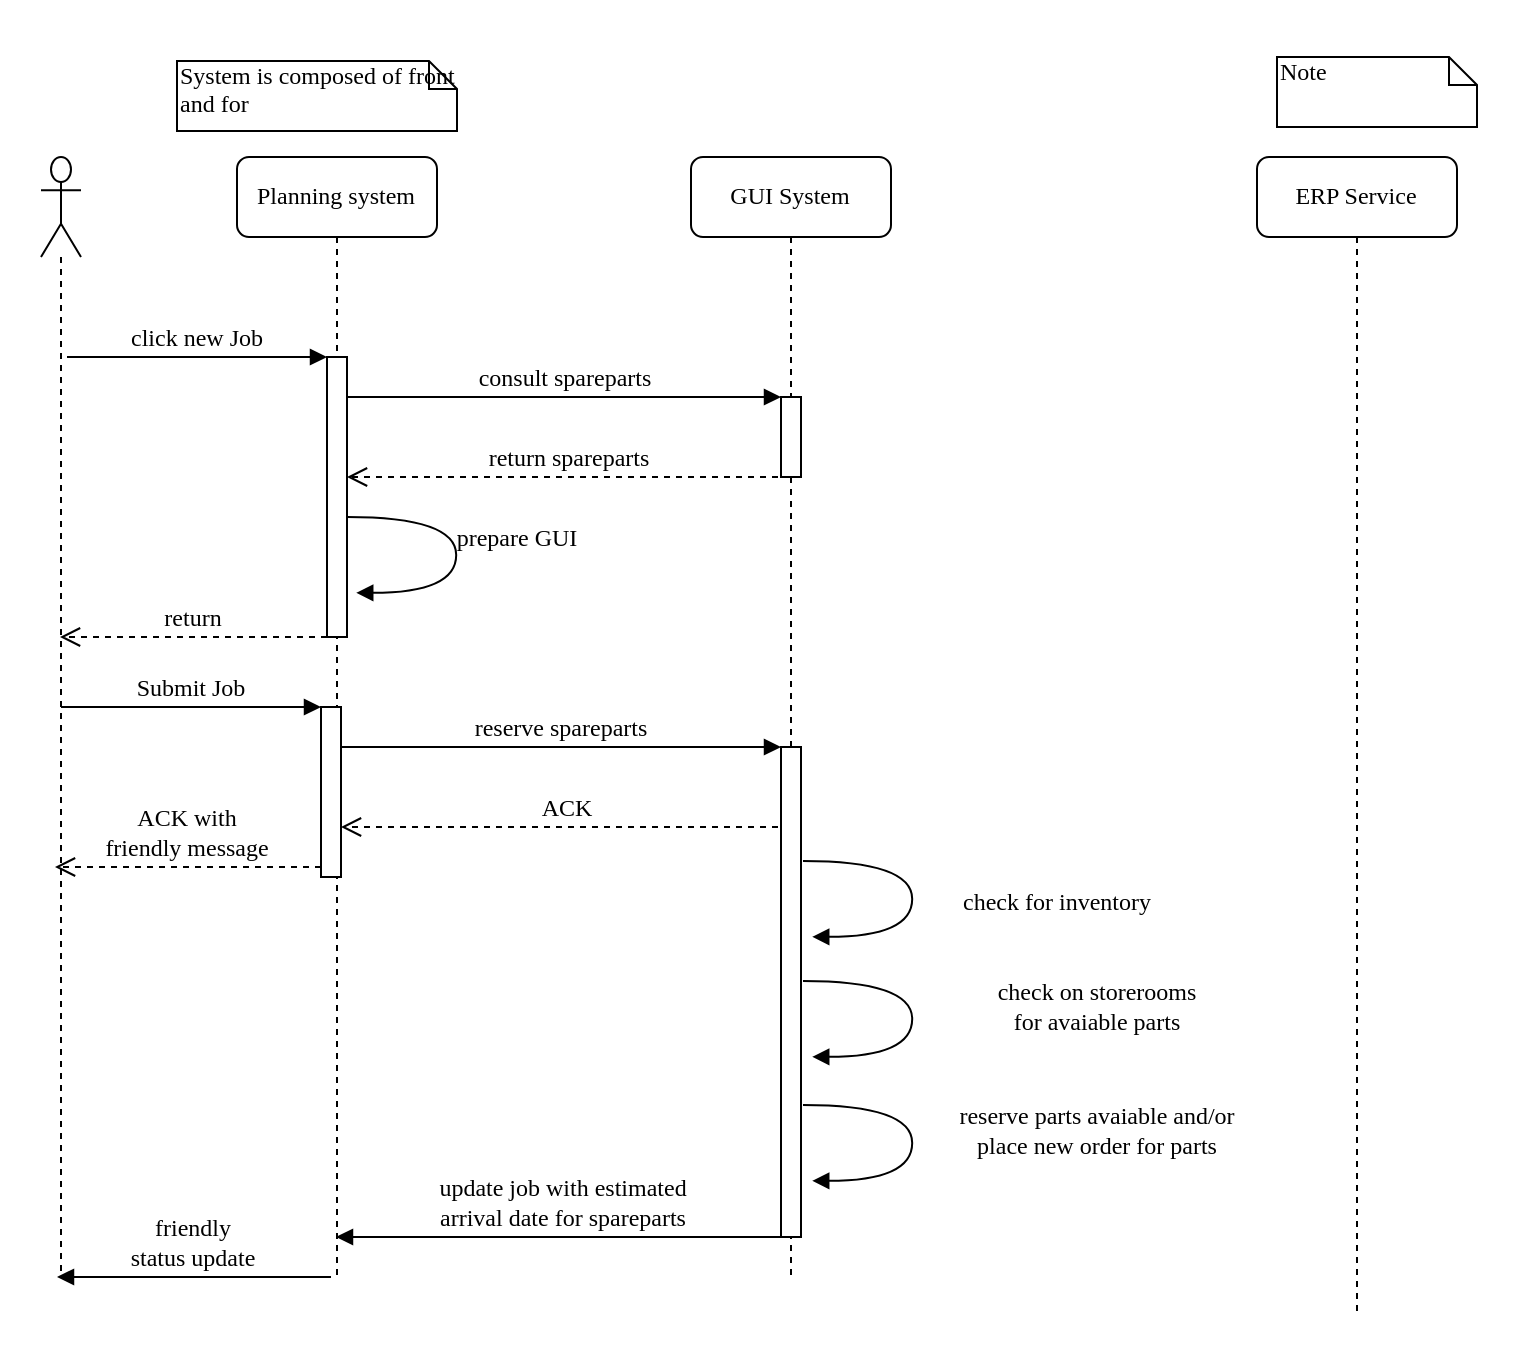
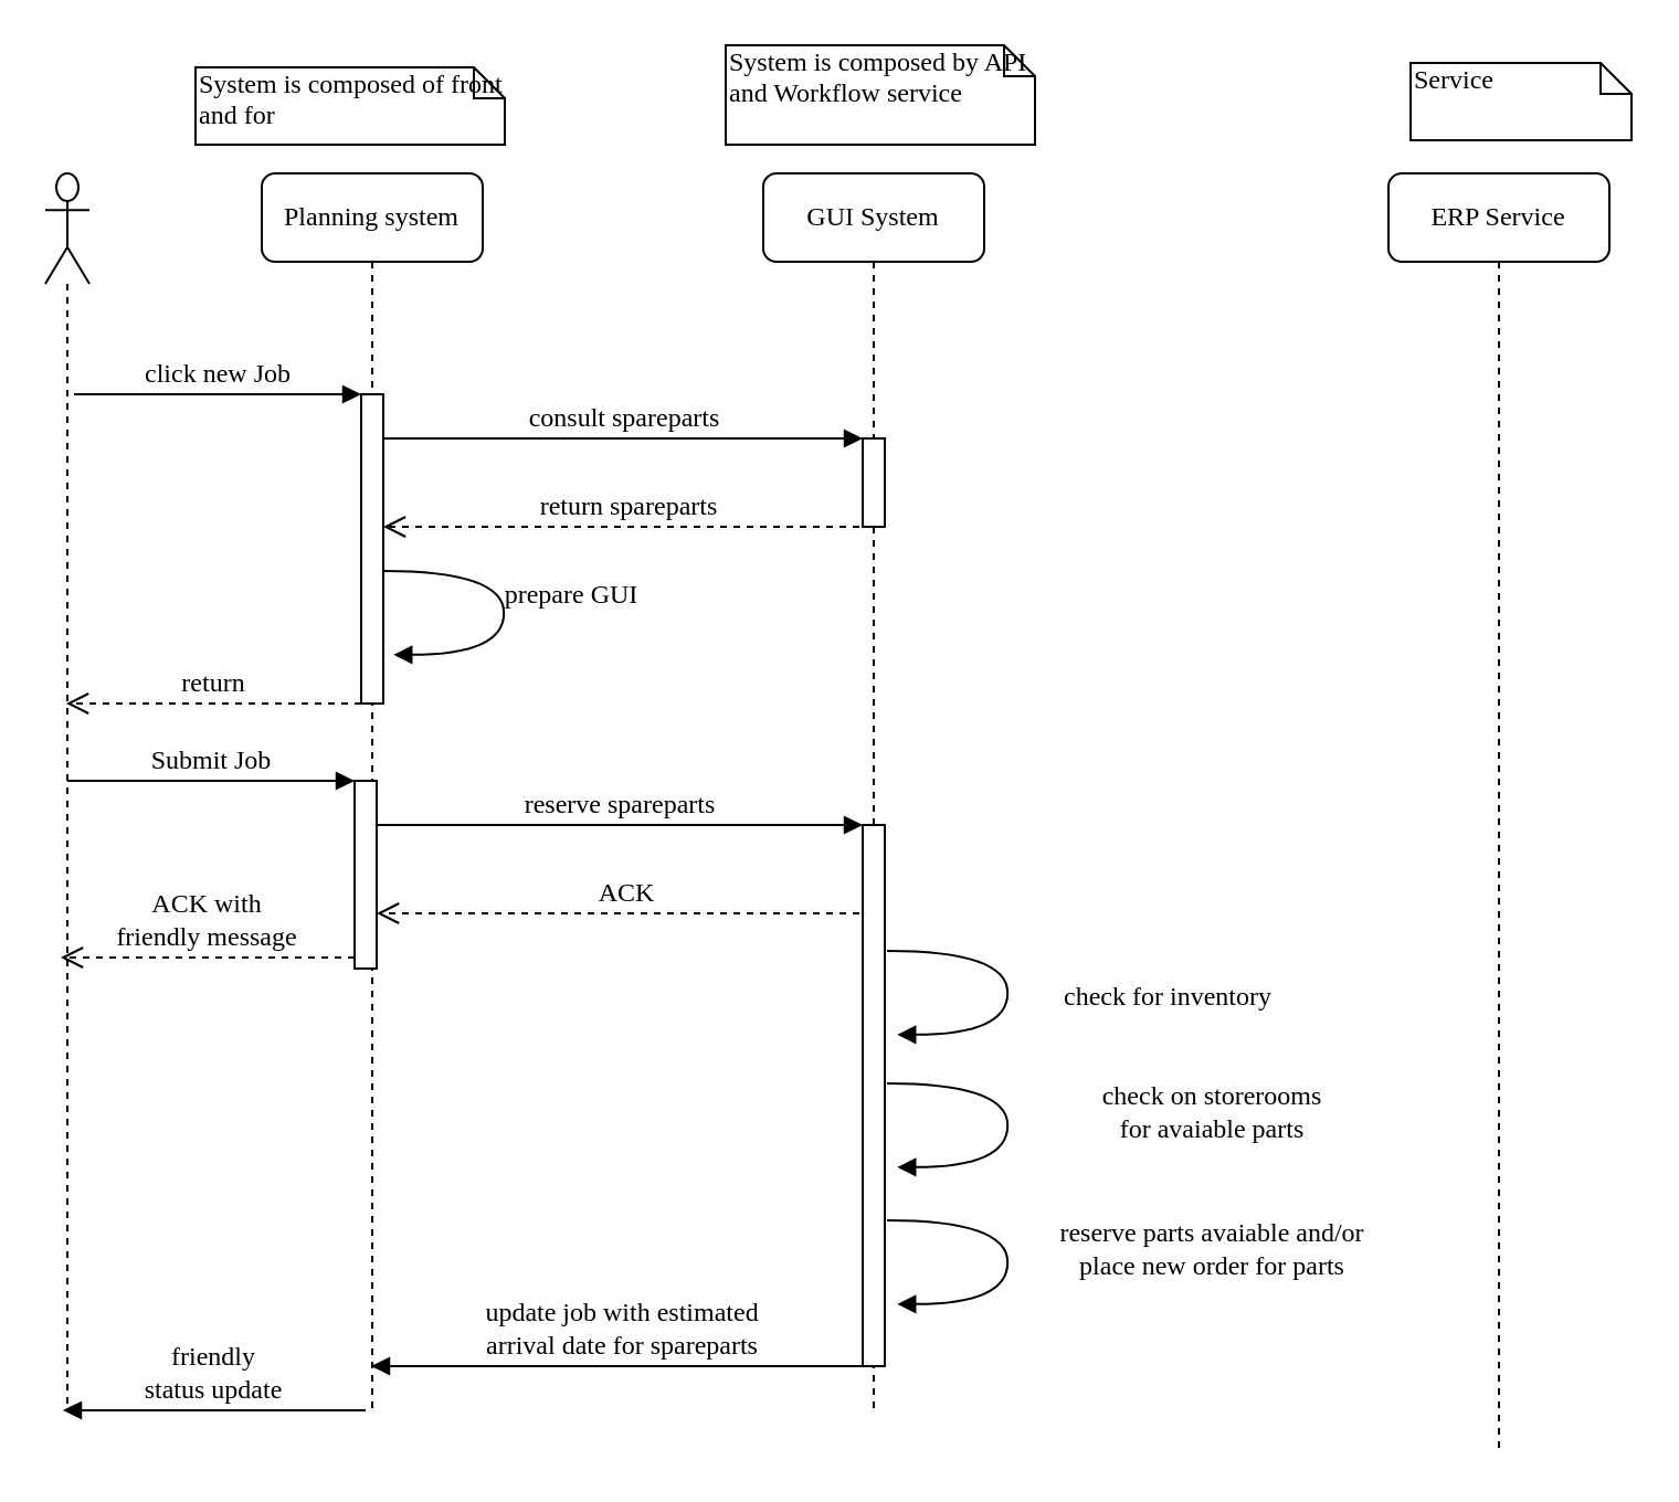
  <mxCell id="0" />
  <mxCell id="1" parent="0" />
  <mxCell id="2" value="GUI System" style="shape=umlLifeline;perimeter=lifelinePerimeter;whiteSpace=wrap;html=1;container=1;collapsible=0;recursiveResize=0;outlineConnect=0;rounded=1;shadow=0;comic=0;labelBackgroundColor=none;strokeWidth=1;fontFamily=Verdana;fontSize=12;align=center;" parent="1" vertex="1"><mxGeometry x="345" y="78" width="100" height="560" as="geometry" /></mxCell>
  <mxCell id="3" value="" style="html=1;points=[];perimeter=orthogonalPerimeter;rounded=0;shadow=0;comic=0;labelBackgroundColor=none;strokeWidth=1;fontFamily=Verdana;fontSize=12;align=center;" parent="2" vertex="1"><mxGeometry x="45" y="120" width="10" height="40" as="geometry" /></mxCell>
  <mxCell id="4" value="Planning system" style="shape=umlLifeline;perimeter=lifelinePerimeter;whiteSpace=wrap;html=1;container=1;collapsible=0;recursiveResize=0;outlineConnect=0;rounded=1;shadow=0;comic=0;labelBackgroundColor=none;strokeWidth=1;fontFamily=Verdana;fontSize=12;align=center;" parent="1" vertex="1"><mxGeometry x="118" y="78" width="100" height="560" as="geometry" /></mxCell>
  <mxCell id="5" value="" style="html=1;points=[];perimeter=orthogonalPerimeter;rounded=0;shadow=0;comic=0;labelBackgroundColor=none;strokeWidth=1;fontFamily=Verdana;fontSize=12;align=center;" parent="4" vertex="1"><mxGeometry x="45" y="100" width="10" height="140" as="geometry" /></mxCell>
  <mxCell id="6" value="return" style="html=1;verticalAlign=bottom;endArrow=open;dashed=1;endSize=8;labelBackgroundColor=none;fontFamily=Verdana;fontSize=12;" edge="1" parent="4" target="20"><mxGeometry relative="1" as="geometry"><mxPoint x="-75" y="240" as="targetPoint" /><mxPoint x="45" y="240" as="sourcePoint" /></mxGeometry></mxCell>
  <mxCell id="7" value="prepare GUI" style="html=1;verticalAlign=bottom;endArrow=block;labelBackgroundColor=none;fontFamily=Verdana;fontSize=12;elbow=vertical;edgeStyle=orthogonalEdgeStyle;curved=1;entryX=1;entryY=0.286;entryPerimeter=0;exitX=1.038;exitY=0.345;exitPerimeter=0;" parent="4" edge="1"><mxGeometry x="0.047" y="30" relative="1" as="geometry"><mxPoint x="55.0" y="180.0" as="sourcePoint" /><mxPoint x="59.62" y="217.92" as="targetPoint" /><Array as="points"><mxPoint x="109.62" y="179.9" /><mxPoint x="109.62" y="217.9" /></Array><mxPoint as="offset" /></mxGeometry></mxCell>
  <mxCell id="8" value="" style="html=1;points=[];perimeter=orthogonalPerimeter;rounded=0;shadow=0;comic=0;labelBackgroundColor=none;strokeWidth=1;fontFamily=Verdana;fontSize=12;align=center;" vertex="1" parent="4"><mxGeometry x="42" y="275" width="10" height="85" as="geometry" /></mxCell>
  <mxCell id="9" value="ACK with &lt;br&gt;friendly message" style="html=1;verticalAlign=bottom;endArrow=open;dashed=1;endSize=8;labelBackgroundColor=none;fontFamily=Verdana;fontSize=12;" edge="1" parent="4"><mxGeometry x="0.007" relative="1" as="geometry"><mxPoint x="-91" y="355" as="targetPoint" /><mxPoint x="42" y="355" as="sourcePoint" /><mxPoint as="offset" /></mxGeometry></mxCell>
  <mxCell id="10" value="Submit Job" style="html=1;verticalAlign=bottom;endArrow=block;entryX=0;entryY=0;labelBackgroundColor=none;fontFamily=Verdana;fontSize=12;edgeStyle=elbowEdgeStyle;elbow=horizontal;" edge="1" parent="4" target="8"><mxGeometry relative="1" as="geometry"><mxPoint x="-88" y="275" as="sourcePoint" /><mxPoint as="offset" /></mxGeometry></mxCell>
  <mxCell id="11" value="reserve spareparts" style="html=1;verticalAlign=bottom;endArrow=block;entryX=0;entryY=0;labelBackgroundColor=none;fontFamily=Verdana;fontSize=12;edgeStyle=elbowEdgeStyle;elbow=vertical;" edge="1" parent="4" source="8" target="13"><mxGeometry relative="1" as="geometry"><mxPoint x="127" y="295" as="sourcePoint" /></mxGeometry></mxCell>
  <mxCell id="12" value="ACK" style="html=1;verticalAlign=bottom;endArrow=open;dashed=1;endSize=8;labelBackgroundColor=none;fontFamily=Verdana;fontSize=12;" edge="1" parent="4" source="2"><mxGeometry relative="1" as="geometry"><mxPoint x="52" y="335" as="targetPoint" /><mxPoint x="207" y="335" as="sourcePoint" /></mxGeometry></mxCell>
  <mxCell id="13" value="" style="html=1;points=[];perimeter=orthogonalPerimeter;rounded=0;shadow=0;comic=0;labelBackgroundColor=none;strokeWidth=1;fontFamily=Verdana;fontSize=12;align=center;" vertex="1" parent="4"><mxGeometry x="272" y="295" width="10" height="245" as="geometry" /></mxCell>
  <mxCell id="14" value="ERP Service" style="shape=umlLifeline;perimeter=lifelinePerimeter;whiteSpace=wrap;html=1;container=1;collapsible=0;recursiveResize=0;outlineConnect=0;rounded=1;shadow=0;comic=0;labelBackgroundColor=none;strokeWidth=1;fontFamily=Verdana;fontSize=12;align=center;" parent="1" vertex="1"><mxGeometry x="628" y="78" width="100" height="580" as="geometry" /></mxCell>
  <mxCell id="15" value="click new Job" style="html=1;verticalAlign=bottom;endArrow=block;entryX=0;entryY=0;labelBackgroundColor=none;fontFamily=Verdana;fontSize=12;edgeStyle=elbowEdgeStyle;elbow=vertical;" parent="1" target="5" edge="1"><mxGeometry relative="1" as="geometry"><mxPoint x="33" y="178" as="sourcePoint" /><mxPoint as="offset" /></mxGeometry></mxCell>
  <mxCell id="16" value="consult spareparts" style="html=1;verticalAlign=bottom;endArrow=block;entryX=0;entryY=0;labelBackgroundColor=none;fontFamily=Verdana;fontSize=12;edgeStyle=elbowEdgeStyle;elbow=vertical;" parent="1" source="5" target="3" edge="1"><mxGeometry relative="1" as="geometry"><mxPoint x="248" y="198" as="sourcePoint" /></mxGeometry></mxCell>
  <mxCell id="17" value="System is composed of front and for" style="shape=note;whiteSpace=wrap;html=1;size=14;verticalAlign=top;align=left;spacingTop=-6;rounded=0;shadow=0;comic=0;labelBackgroundColor=none;strokeWidth=1;fontFamily=Verdana;fontSize=12" parent="1" vertex="1"><mxGeometry x="88" y="30" width="140" height="35" as="geometry" /></mxCell>
- <mxCell id="19" value="Note" style="shape=note;whiteSpace=wrap;html=1;size=14;verticalAlign=top;align=left;spacingTop=-6;rounded=0;shadow=0;comic=0;labelBackgroundColor=none;strokeWidth=1;fontFamily=Verdana;fontSize=12" parent="1" vertex="1"><mxGeometry x="638" y="28" width="100" height="35" as="geometry" /></mxCell>
+ <mxCell id="18" value="System is composed by API and Workflow service" style="shape=note;whiteSpace=wrap;html=1;size=14;verticalAlign=top;align=left;spacingTop=-6;rounded=0;shadow=0;comic=0;labelBackgroundColor=none;strokeWidth=1;fontFamily=Verdana;fontSize=12" parent="1" vertex="1"><mxGeometry x="328" y="20" width="140" height="45" as="geometry" /></mxCell>
+ <mxCell id="19" value="Service" style="shape=note;whiteSpace=wrap;html=1;size=14;verticalAlign=top;align=left;spacingTop=-6;rounded=0;shadow=0;comic=0;labelBackgroundColor=none;strokeWidth=1;fontFamily=Verdana;fontSize=12" parent="1" vertex="1"><mxGeometry x="638" y="28" width="100" height="35" as="geometry" /></mxCell>
  <mxCell id="20" value="" style="shape=umlLifeline;perimeter=lifelinePerimeter;whiteSpace=wrap;html=1;container=1;dropTarget=0;collapsible=0;recursiveResize=0;outlineConnect=0;portConstraint=eastwest;newEdgeStyle={&quot;edgeStyle&quot;:&quot;elbowEdgeStyle&quot;,&quot;elbow&quot;:&quot;vertical&quot;,&quot;curved&quot;:0,&quot;rounded&quot;:0};participant=umlActor;size=50;" vertex="1" parent="1"><mxGeometry x="20" y="78" width="20" height="560" as="geometry" /></mxCell>
  <mxCell id="21" value="return spareparts" style="html=1;verticalAlign=bottom;endArrow=open;dashed=1;endSize=8;labelBackgroundColor=none;fontFamily=Verdana;fontSize=12;" edge="1" parent="1" source="2"><mxGeometry relative="1" as="geometry"><mxPoint x="173" y="238" as="targetPoint" /><mxPoint x="293" y="238" as="sourcePoint" /></mxGeometry></mxCell>
  <mxCell id="22" value="check for inventory" style="html=1;verticalAlign=bottom;endArrow=block;labelBackgroundColor=none;fontFamily=Verdana;fontSize=12;elbow=vertical;edgeStyle=orthogonalEdgeStyle;curved=1;entryX=1;entryY=0.286;entryPerimeter=0;exitX=1.038;exitY=0.345;exitPerimeter=0;" edge="1" parent="1"><mxGeometry x="0.188" y="72" relative="1" as="geometry"><mxPoint x="401" y="430" as="sourcePoint" /><mxPoint x="405.62" y="467.92" as="targetPoint" /><Array as="points"><mxPoint x="455.62" y="429.9" /><mxPoint x="455.62" y="467.9" /></Array><mxPoint as="offset" /></mxGeometry></mxCell>
  <mxCell id="23" value="reserve parts avaiable and/or&lt;br&gt; place new order for parts" style="html=1;verticalAlign=bottom;endArrow=block;labelBackgroundColor=none;fontFamily=Verdana;fontSize=12;elbow=vertical;edgeStyle=orthogonalEdgeStyle;curved=1;entryX=1;entryY=0.286;entryPerimeter=0;exitX=1.038;exitY=0.345;exitPerimeter=0;" edge="1" parent="1"><mxGeometry x="0.193" y="92" relative="1" as="geometry"><mxPoint x="401" y="552" as="sourcePoint" /><mxPoint x="405.62" y="589.92" as="targetPoint" /><Array as="points"><mxPoint x="455.62" y="551.9" /><mxPoint x="455.62" y="589.9" /></Array><mxPoint as="offset" /></mxGeometry></mxCell>
  <mxCell id="24" value="check on storerooms&lt;br&gt; for avaiable parts" style="html=1;verticalAlign=bottom;endArrow=block;labelBackgroundColor=none;fontFamily=Verdana;fontSize=12;elbow=vertical;edgeStyle=orthogonalEdgeStyle;curved=1;entryX=1;entryY=0.286;entryPerimeter=0;exitX=1.038;exitY=0.345;exitPerimeter=0;" edge="1" parent="1"><mxGeometry x="0.188" y="92" relative="1" as="geometry"><mxPoint x="401" y="490" as="sourcePoint" /><mxPoint x="405.62" y="527.92" as="targetPoint" /><Array as="points"><mxPoint x="455.62" y="489.9" /><mxPoint x="455.62" y="527.9" /></Array><mxPoint as="offset" /></mxGeometry></mxCell>
  <mxCell id="25" value="update job with estimated &lt;br&gt;arrival date for spareparts" style="html=1;verticalAlign=bottom;endArrow=block;labelBackgroundColor=none;fontFamily=Verdana;fontSize=12;edgeStyle=elbowEdgeStyle;elbow=vertical;" edge="1" parent="1"><mxGeometry relative="1" as="geometry"><mxPoint x="394.5" y="618" as="sourcePoint" /><mxPoint x="167.5" y="618" as="targetPoint" /></mxGeometry></mxCell>
  <mxCell id="26" value="friendly &lt;br&gt;status update" style="html=1;verticalAlign=bottom;endArrow=block;labelBackgroundColor=none;fontFamily=Verdana;fontSize=12;edgeStyle=elbowEdgeStyle;elbow=vertical;" edge="1" parent="1"><mxGeometry relative="1" as="geometry"><mxPoint x="165" y="638" as="sourcePoint" /><mxPoint x="28" y="638" as="targetPoint" /></mxGeometry></mxCell>
